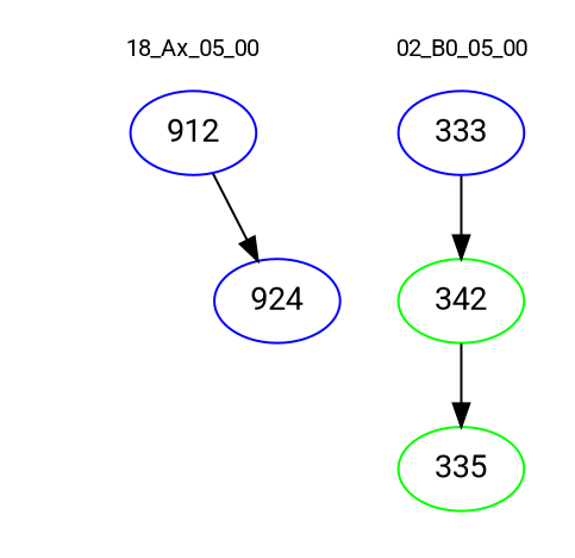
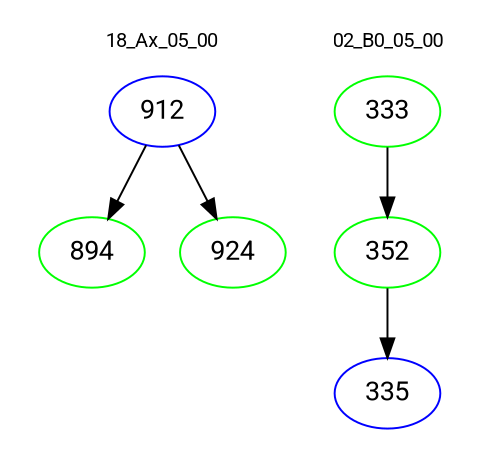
  digraph {
    fontname=Roboto
    node [color=blue fontname=Roboto]
    edge [color=black fontname=Roboto]
    n1 [label=912]
-   n3 [label=924]
-   n4 [label=333]
-   n5 [color=green label=335]
-   n6 [color=green label=342]
+   n2 [color=green label=894]
+   n3 [color=green label=924]
+   n4 [color=green label=333]
+   n5 [label=335]
+   n6 [color=green label=352]
    subgraph cluster_1 {
      color=white
      fontsize=10
      label="18_Ax_05_00"
      n1
+     n2
      n3
    }
    subgraph cluster_2 {
      color=white
      fontsize=10
      label="02_B0_05_00"
      n4
      n5
      n6
    }
+   n1 -> n2
    n1 -> n3
    n4 -> n6
    n6 -> n5
  }
